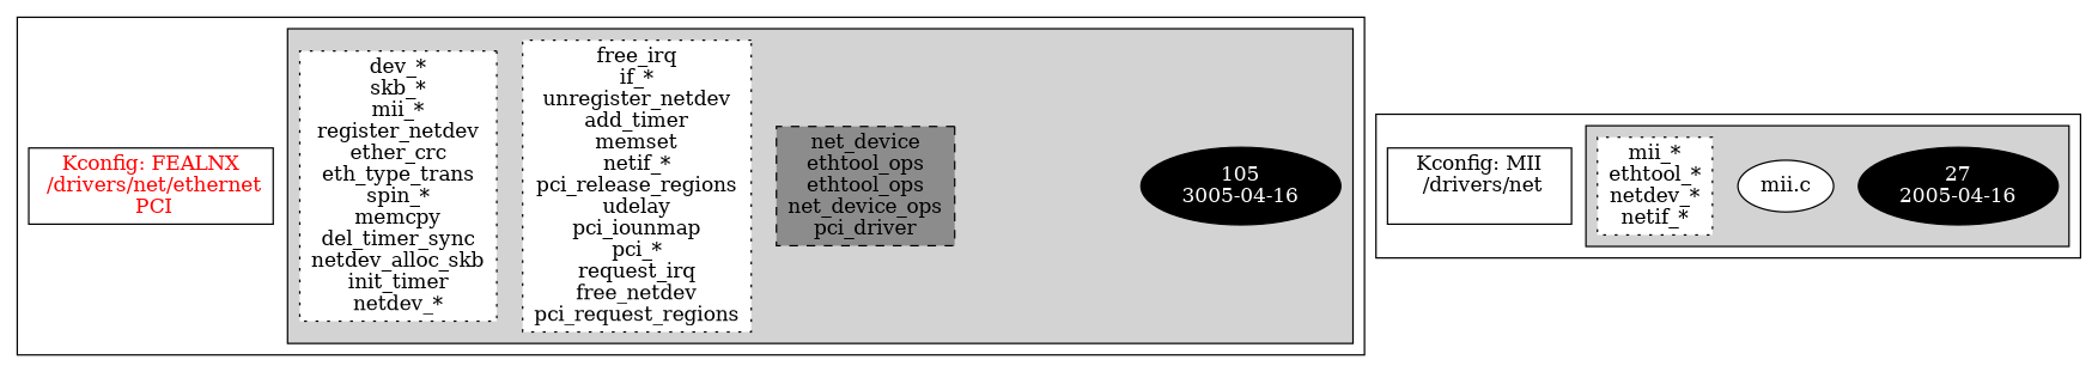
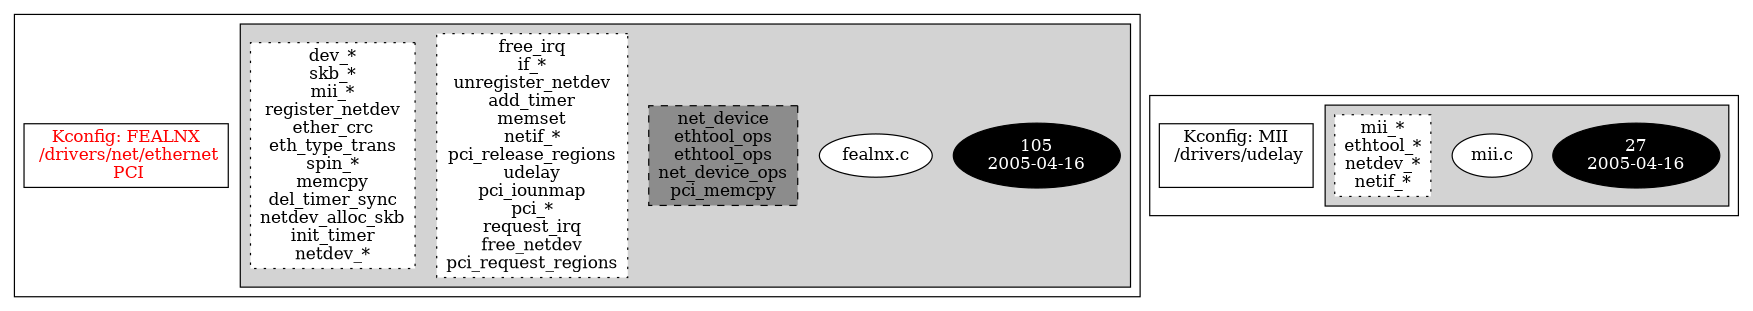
  digraph {
    ranksep=2
    splines=ortho
    node [fillcolor=white fontcolor=black style=filled shape=box]
-   n1 [fillcolor=black fontcolor=white label="105\n3005-04-16" shape=""]
-   n3 [fillcolor=grey55 label="net_device\nethtool_ops\nethtool_ops\nnet_device_ops\npci_driver\n" style="filled,dashed"]
+   n1 [fillcolor=black fontcolor=white label="105\n2005-04-16" shape=""]
+   n2 [label="fealnx.c\n" shape=""]
+   n3 [fillcolor=grey55 label="net_device\nethtool_ops\nethtool_ops\nnet_device_ops\npci_memcpy\n" style="filled,dashed"]
    n4 [label="free_irq\nif_*\nunregister_netdev\nadd_timer\nmemset\nnetif_*\npci_release_regions\nudelay\npci_iounmap\npci_*\nrequest_irq\nfree_netdev\npci_request_regions\n" style="filled,dotted"]
    n5 [label="dev_*\nskb_*\nmii_*\nregister_netdev\nether_crc\neth_type_trans\nspin_*\nmemcpy\ndel_timer_sync\nnetdev_alloc_skb\ninit_timer\nnetdev_*\n" style="filled,dotted"]
    n6 [fontcolor=red label="Kconfig: FEALNX\n /drivers/net/ethernet\n  PCI " fillcolor="" style=""]
    n7 [fillcolor=black fontcolor=white label="27\n2005-04-16" shape=""]
    n8 [label="mii.c\n" shape=""]
    n9 [label="mii_*\nethtool_*\nnetdev_*\nnetif_*\n" style="filled,dotted"]
-   n10 [label="Kconfig: MII\n /drivers/net\n " fillcolor="" fontcolor="" style=""]
+   n10 [label="Kconfig: MII\n /drivers/udelay\n " fillcolor="" fontcolor="" style=""]
    subgraph cluster_1 {
      n6
      subgraph cluster_2 {
        style=filled
        n1
+       n2
        n3
        n4
        n5
      }
    }
    subgraph cluster_3 {
      n10
      subgraph cluster_4 {
        style=filled
        n7
        n8
        n9
      }
    }
  }
